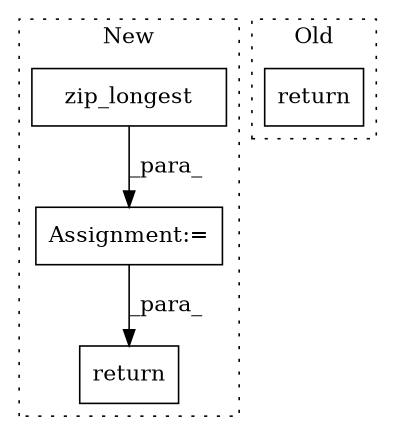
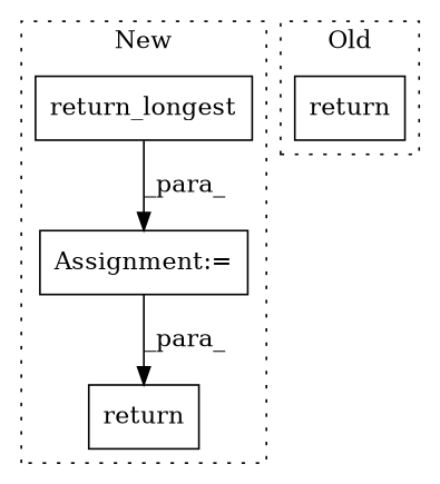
  digraph {
    node [a=41 l=7 shape=box]
-   n1 [a=32 l="12,1" label=zip_longest s="1572,1608"]
+   n1 [a=32 l="12,1" label=return_longest s="1572,1608"]
    n2 [a=7 l=63 label="Assignment:=" s=1555]
    n3 [label=return s=1459]
    n4 [label=return s=2251]
    subgraph cluster_1 {
      label=New
      style=dotted
      n1
      n2
      n3
    }
    subgraph cluster_2 {
      label=Old
      style=dotted
      n4
    }
    n1 -> n2 [label=_para_]
    n2 -> n3 [label=_para_]
  }
